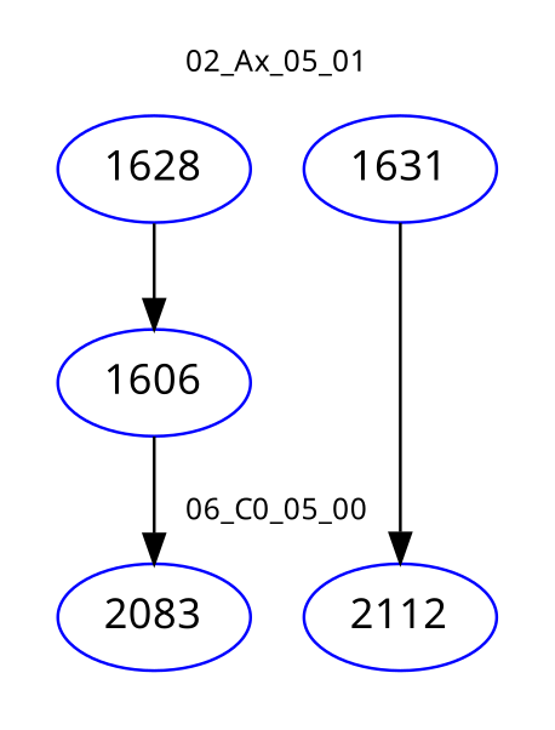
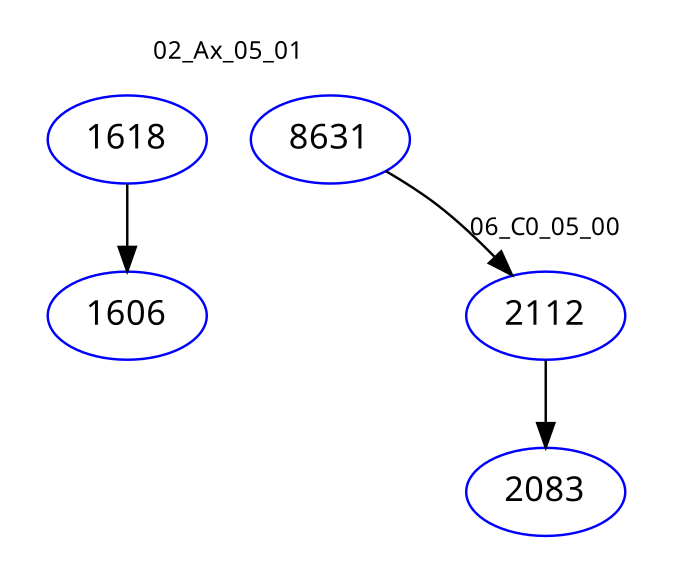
  digraph {
    fontname="Noto Sans"
    node [color=blue fontname="Noto Sans"]
    edge [color=black fontname="Noto Sans"]
-   n1 [label=1631]
-   n2 [label=1628]
+   n1 [label=8631]
+   n2 [label=1618]
    n3 [label=1606]
    n4 [label=2112]
    n5 [label=2083]
    subgraph cluster_1 {
      color=white
      fontsize=10
      label="02_Ax_05_01"
      n1
      n2
      n3
    }
    subgraph cluster_2 {
      color=white
      fontsize=10
      label="06_C0_05_00"
      n4
      n5
    }
    n1 -> n4
    n2 -> n3
-   n3 -> n5
+   n4 -> n5
  }
